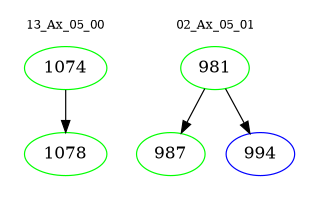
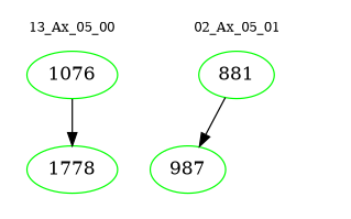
  digraph {
    node [color=green]
    edge [color=black]
-   n1 [label=1074]
-   n2 [label=1078]
-   n3 [label=981]
+   n1 [label=1076]
+   n2 [label=1778]
+   n3 [label=881]
    n4 [label=987]
-   n5 [color=blue label=994]
    subgraph cluster_1 {
      color=white
      fontsize=10
      label="13_Ax_05_00"
      n1
      n2
    }
    subgraph cluster_2 {
      color=white
      fontsize=10
      label="02_Ax_05_01"
      n3
      n4
-     n5
    }
    n1 -> n2
    n3 -> n4
-   n3 -> n5
  }
